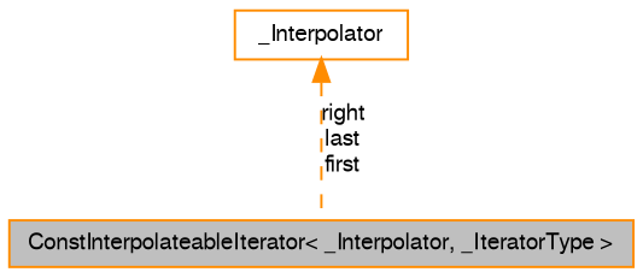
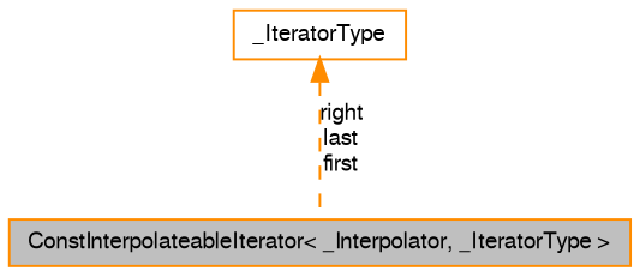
  digraph {
    node [color=darkorange fontname=FreeSans fontsize=10 shape=record style=filled]
    n1 [fillcolor=grey75 fontcolor=black height=0.2 label="ConstInterpolateableIterator\< _Interpolator, _IteratorType \>" width=0.4]
-   n2 [fillcolor=white height=0.2 label=_Interpolator width=0.4]
+   n2 [fillcolor=white height=0.2 label=_IteratorType width=0.4]
    n2 -> n1 [color=darkorange dir=back fontname=FreeSans fontsize=10 label="right\nlast\nfirst" labelfontname=FreeSans labelfontsize=10 style=dashed]
  }
